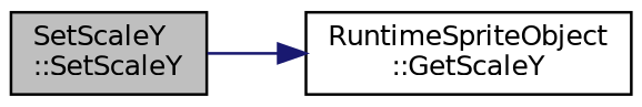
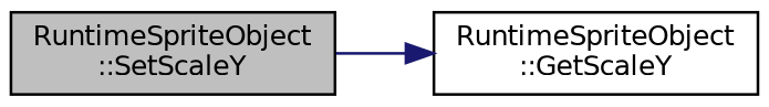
  digraph {
    rankdir=LR
    node [color=black fontname=Helvetica fontsize=10 shape=record style=filled]
-   n1 [fillcolor=grey75 fontcolor=black height=0.2 label="SetScaleY\l::SetScaleY" width=0.4]
+   n1 [fillcolor=grey75 fontcolor=black height=0.2 label="RuntimeSpriteObject\l::SetScaleY" width=0.4]
    n2 [fillcolor=white height=0.2 label="RuntimeSpriteObject\l::GetScaleY" width=0.4]
    n1 -> n2 [color=midnightblue fontname=Helvetica fontsize=10 labelfontname=Helvetica labelfontsize=10 style=solid]
  }
